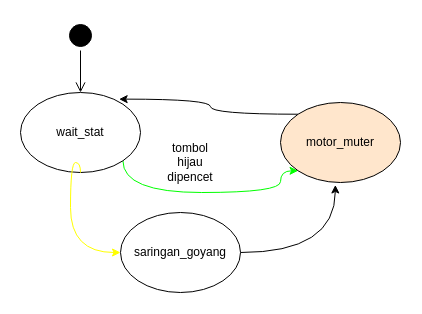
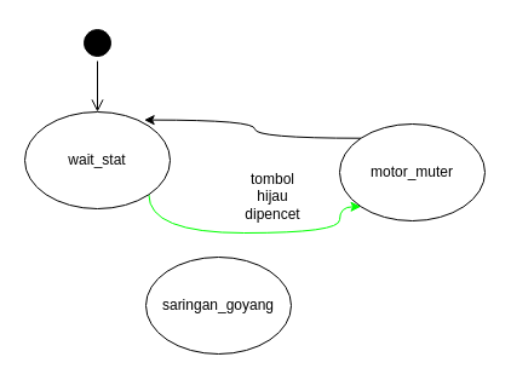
  <mxCell id="0" />
  <mxCell id="1" parent="0" />
  <mxCell id="2" style="edgeStyle=orthogonalEdgeStyle;rounded=0;orthogonalLoop=1;jettySize=auto;html=1;exitX=1;exitY=1;exitDx=0;exitDy=0;entryX=0;entryY=1;entryDx=0;entryDy=0;elbow=vertical;curved=1;strokeColor=#00FF00;" edge="1" parent="1" source="3" target="5"><mxGeometry relative="1" as="geometry"><Array as="points"><mxPoint x="122" y="192" /><mxPoint x="280" y="192" /><mxPoint x="280" y="170" /></Array></mxGeometry></mxCell>
  <mxCell id="3" value="wait_stat" style="ellipse;whiteSpace=wrap;html=1;" vertex="1" parent="1"><mxGeometry x="20" y="92" width="120" height="80" as="geometry" /></mxCell>
  <mxCell id="4" style="edgeStyle=orthogonalEdgeStyle;curved=1;rounded=0;orthogonalLoop=1;jettySize=auto;html=1;exitX=0;exitY=0;exitDx=0;exitDy=0;entryX=0.822;entryY=0.083;entryDx=0;entryDy=0;entryPerimeter=0;" edge="1" parent="1" source="5" target="3"><mxGeometry relative="1" as="geometry" /></mxCell>
- <mxCell id="5" value="motor_muter" style="ellipse;whiteSpace=wrap;html=1;fillColor=#ffe6cc;" vertex="1" parent="1"><mxGeometry x="280" y="102" width="120" height="80" as="geometry" /></mxCell>
- <mxCell id="6" style="edgeStyle=orthogonalEdgeStyle;rounded=0;orthogonalLoop=1;jettySize=auto;html=1;exitX=1;exitY=0.5;exitDx=0;exitDy=0;entryX=0.457;entryY=1.031;entryDx=0;entryDy=0;entryPerimeter=0;curved=1;" edge="1" parent="1" source="7" target="5"><mxGeometry relative="1" as="geometry" /></mxCell>
+ <mxCell id="5" value="motor_muter" style="ellipse;whiteSpace=wrap;html=1;" vertex="1" parent="1"><mxGeometry x="280" y="102" width="120" height="80" as="geometry" /></mxCell>
  <mxCell id="7" value="saringan_goyang" style="ellipse;whiteSpace=wrap;html=1;" vertex="1" parent="1"><mxGeometry x="120" y="212" width="120" height="80" as="geometry" /></mxCell>
- <mxCell id="8" value="" style="endArrow=classic;html=1;exitX=0.5;exitY=1;exitDx=0;exitDy=0;entryX=0;entryY=0.5;entryDx=0;entryDy=0;edgeStyle=orthogonalEdgeStyle;curved=1;strokeColor=#FFFF00;" edge="1" parent="1" source="3" target="7"><mxGeometry width="50" height="50" relative="1" as="geometry"><mxPoint x="40" y="262" as="sourcePoint" /><mxPoint x="90" y="212" as="targetPoint" /><Array as="points"><mxPoint x="70" y="162" /><mxPoint x="70" y="252" /></Array></mxGeometry></mxCell>
  <mxCell id="9" value="" style="ellipse;html=1;shape=startState;fillColor=#000000;strokeColor=#000000;" vertex="1" parent="1"><mxGeometry x="65" y="20" width="30" height="30" as="geometry" /></mxCell>
  <mxCell id="10" value="" style="edgeStyle=orthogonalEdgeStyle;html=1;verticalAlign=bottom;endArrow=open;endSize=8;strokeColor=#000000;entryX=0.5;entryY=0;entryDx=0;entryDy=0;" edge="1" source="9" parent="1" target="3"><mxGeometry relative="1" as="geometry"><mxPoint x="15" y="77" as="targetPoint" /></mxGeometry></mxCell>
- <mxCell id="11" value="tombol hijau dipencet" style="text;html=1;strokeColor=none;fillColor=none;align=center;verticalAlign=middle;whiteSpace=wrap;rounded=0;" vertex="1" parent="1"><mxGeometry x="170" y="152" width="40" height="20" as="geometry" /></mxCell>
+ <mxCell id="11" value="tombol hijau dipencet" style="text;html=1;strokeColor=none;fillColor=none;align=center;verticalAlign=middle;whiteSpace=wrap;rounded=0;" vertex="1" parent="1"><mxGeometry x="205" y="152" width="40" height="20" as="geometry" /></mxCell>
